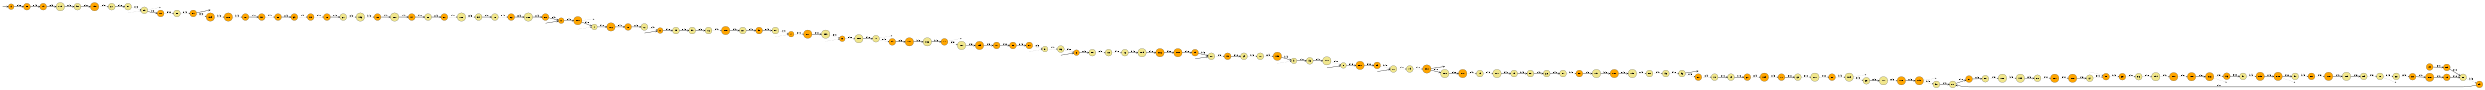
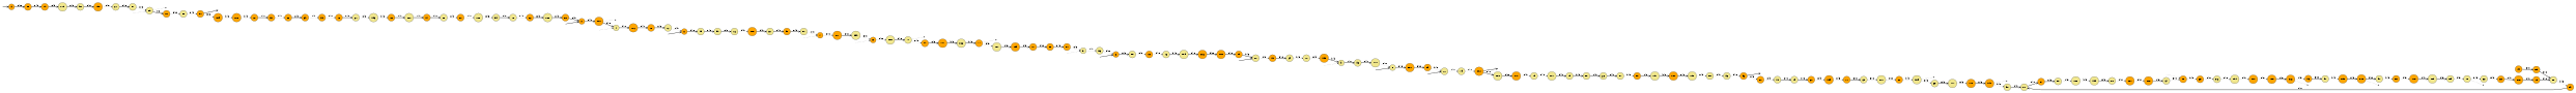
  digraph {
    fontname="DejaVu Sans Mono"
    rankdir=LR
    vcsn_context="lat<letterset<char_letters(abc)>, letterset<char_letters(abc)>>, b"
    node [fillcolor=orange fontname="DejaVu Sans Mono" shape=circle style="rounded,filled"]
    edge [arrowhead=vee arrowsize=.6 fontname="DejaVu Sans Mono" style=bold]
    I0 [shape=point style=filled width=0]
    I1 [fillcolor=khaki shape=point style=filled width=0]
    I2 [shape=point style=filled width=0]
    I3 [fillcolor=khaki shape=point style=filled width=0]
    I4 [shape=point style=filled width=0]
    I5 [shape=point style=filled width=0]
    I6 [shape=point style=filled width=0]
    I7 [fillcolor=khaki shape=point style=filled width=0]
    I8 [shape=point style=filled width=0]
    I9 [fillcolor=khaki shape=point style=filled width=0]
    I10 [shape=point style=filled width=0]
    I11 [shape=point style=filled width=0]
    I12 [shape=point style=filled width=0]
    I13 [fillcolor=khaki shape=point style=filled width=0]
    F10 [shape=point style=filled width=0]
    F24 [shape=point style=filled width=0]
    F41 [shape=point style=filled width=0]
    F44 [shape=point style=filled width=0]
    F77 [shape=point style=filled width=0]
    F96 [shape=point style=filled width=0]
    F101 [fillcolor=khaki shape=point style=filled width=0]
    F104 [shape=point style=filled width=0]
    F112 [shape=point style=filled width=0]
    F129 [fillcolor=khaki shape=point style=filled width=0]
    F142 [fillcolor=khaki shape=point style=filled width=0]
    F146 [fillcolor=khaki shape=point style=filled width=0]
    0 [width=0.5]
    1 [width=0.5]
    2 [width=0.5]
    3 [fillcolor=khaki width=0.5]
    4 [fillcolor=khaki width=0.5]
    5 [width=0.5]
    6 [width=0.5]
    7 [width=0.5]
    8 [fillcolor=khaki width=0.5]
    9 [fillcolor=khaki width=0.5]
    10 [fillcolor=khaki width=0.5]
    11 [fillcolor=khaki width=0.5]
    12 [fillcolor=khaki width=0.5]
    13 [width=0.5]
    14 [fillcolor=khaki width=0.5]
    15 [width=0.5]
    16 [fillcolor=khaki width=0.5]
    17 [width=0.5]
    18 [width=0.5]
    19 [fillcolor=khaki width=0.5]
    20 [width=0.5]
    21 [width=0.5]
    22 [width=0.5]
    23 [width=0.5]
    24 [width=0.5]
    25 [fillcolor=khaki width=0.5]
    26 [width=0.5]
    27 [fillcolor=khaki width=0.5]
    28 [fillcolor=khaki width=0.5]
    29 [fillcolor=khaki width=0.5]
    30 [width=0.5]
    31 [width=0.5]
    32 [width=0.5]
    33 [fillcolor=khaki width=0.5]
    34 [width=0.5]
    35 [width=0.5]
    36 [fillcolor=khaki width=0.5]
    37 [fillcolor=khaki width=0.5]
    38 [fillcolor=khaki width=0.5]
    39 [width=0.5]
    40 [width=0.5]
    41 [fillcolor=khaki width=0.5]
    42 [width=0.5]
    43 [width=0.5]
    44 [width=0.5]
    45 [width=0.5]
    46 [fillcolor=khaki width=0.5]
    47 [width=0.5]
    48 [fillcolor=khaki width=0.5]
    49 [fillcolor=khaki width=0.5]
    50 [fillcolor=khaki width=0.5]
    51 [fillcolor=khaki width=0.5]
    52 [width=0.5]
    53 [fillcolor=khaki width=0.5]
    54 [width=0.5]
    55 [fillcolor=khaki width=0.5]
    56 [fillcolor=khaki width=0.5]
    57 [fillcolor=khaki width=0.5]
    58 [fillcolor=khaki width=0.5]
    59 [fillcolor=khaki width=0.5]
    60 [width=0.5]
    61 [width=0.5]
    62 [fillcolor=khaki width=0.5]
    63 [fillcolor=khaki width=0.5]
    64 [fillcolor=khaki width=0.5]
    65 [width=0.5]
    66 [fillcolor=khaki width=0.5]
    67 [fillcolor=khaki width=0.5]
    68 [fillcolor=khaki width=0.5]
    69 [fillcolor=khaki width=0.5]
    70 [width=0.5]
    71 [fillcolor=khaki width=0.5]
    72 [width=0.5]
    73 [width=0.5]
    74 [width=0.5]
-   75 [fillcolor=khaki width=0.5]
+   75 [width=0.5]
    76 [fillcolor=khaki width=0.5]
    77 [fillcolor=khaki width=0.5]
    78 [fillcolor=khaki width=0.5]
    79 [fillcolor=khaki width=0.5]
    80 [width=0.5]
    81 [width=0.5]
    82 [fillcolor=khaki width=0.5]
    83 [width=0.5]
    84 [fillcolor=khaki width=0.5]
    85 [width=0.5]
    86 [width=0.5]
    87 [width=0.5]
    88 [width=0.5]
    89 [width=0.5]
    90 [fillcolor=khaki width=0.5]
    91 [fillcolor=khaki width=0.5]
    92 [width=0.5]
    93 [fillcolor=khaki width=0.5]
    94 [fillcolor=khaki width=0.5]
    95 [fillcolor=khaki width=0.5]
-   96 [fillcolor=khaki width=0.5]
+   96 [width=0.5]
    97 [fillcolor=khaki width=0.5]
    98 [fillcolor=khaki width=0.5]
    99 [fillcolor=khaki width=0.5]
    100 [fillcolor=khaki width=0.5]
    101 [width=0.5]
    102 [width=0.5]
    103 [fillcolor=khaki width=0.5]
    104 [width=0.5]
    105 [width=0.5]
    106 [fillcolor=khaki width=0.5]
    107 [fillcolor=khaki width=0.5]
    108 [width=0.5]
    109 [width=0.5]
    110 [fillcolor=khaki width=0.5]
    111 [width=0.5]
    112 [width=0.5]
    113 [fillcolor=khaki width=0.5]
    114 [fillcolor=khaki width=0.5]
    115 [width=0.5]
    116 [width=0.5]
    117 [width=0.5]
    118 [width=0.5]
    119 [width=0.5]
    120 [fillcolor=khaki width=0.5]
    121 [fillcolor=khaki width=0.5]
    122 [fillcolor=khaki width=0.5]
    123 [width=0.5]
    124 [fillcolor=khaki width=0.5]
    125 [width=0.5]
    126 [fillcolor=khaki width=0.5]
    127 [width=0.5]
    128 [fillcolor=khaki width=0.5]
    129 [fillcolor=khaki width=0.5]
    130 [fillcolor=khaki width=0.5]
    131 [width=0.5]
    132 [fillcolor=khaki width=0.5]
    133 [fillcolor=khaki width=0.5]
    134 [width=0.5]
    135 [width=0.5]
    136 [width=0.5]
    137 [fillcolor=khaki width=0.5]
    138 [fillcolor=khaki width=0.5]
    139 [fillcolor=khaki width=0.5]
    140 [fillcolor=khaki width=0.5]
    141 [width=0.5]
    142 [width=0.5]
    143 [width=0.5]
    144 [fillcolor=khaki width=0.5]
    145 [width=0.5]
    146 [width=0.5]
    147 [width=0.5]
    148 [width=0.5]
    n176 [label=849 width=0.5]
    subgraph sub_1 {
      I0
      I1
      I2
      I3
      I4
      I5
      I6
      I7
      I8
      I9
      I10
      I11
      I12
      I13
      F10
      F24
      F41
      F44
      F77
      F96
      F101
      F104
      F112
      F129
      F142
      F146
    }
    subgraph sub_2 {
      0
      1
      2
      3
      4
      5
      6
      7
      8
      9
      10
      11
      12
      13
      14
      15
      16
      17
      18
      19
      20
      21
      22
      23
      24
      25
      26
      27
      28
      29
      30
      31
      32
      33
      34
      35
      36
      37
      38
      39
      40
      41
      42
      43
      44
      45
      46
      47
      48
      49
      50
      51
      52
      53
      54
      55
      56
      57
      58
      59
      60
      61
      62
      63
      64
      65
      66
      67
      68
      69
      70
      71
      72
      73
      74
      75
      76
      77
      78
      79
      80
      81
      82
      83
      84
      85
      86
      87
      88
      89
      90
      91
      92
      93
      94
      95
      96
      97
      98
      99
      100
      101
      102
      103
      104
      105
      106
      107
      108
      109
      110
      111
      112
      113
      114
      115
      116
      117
      118
      119
      120
      121
      122
      123
      124
      125
      126
      127
      128
      129
      130
      131
      132
      133
      134
      135
      136
      137
      138
      139
      140
      141
      142
      143
      144
      145
      146
      147
      148
      n176
    }
    I0 -> 0
    I1 -> 1
    I2 -> 2
    I3 -> 3 [style=dotted]
    I4 -> 4 [style=dotted]
    I5 -> 5 [style=dotted]
    I6 -> 6
    I7 -> 7 [style=dotted]
    I8 -> 8
    I9 -> 9 [style=dotted]
    I10 -> 10 [style=dotted]
    I11 -> 11
    I12 -> 12
    I13 -> 13 [style=dotted]
    0 -> 85 [label="a|a"]
    1 -> 112 [label="c|b"]
    2 -> 99 [label="b|c"]
    3 -> 56 [label="b|b" style=dotted]
    4 -> 136 [label="b|c"]
    5 -> 133 [label="a|a" style=dotted]
    6 -> 55 [label="c|a"]
    7 -> 147 [label="c|b" style=dotted]
    8 -> 127 [label="c|a"]
    9 -> 98 [label="b|c"]
    10 -> F10 [style=dotted]
    10 -> 72 [label="b|c"]
    11 -> 73 [label="c|c" style=dotted]
    12 -> 79 [label="c|c" style=dotted]
    13 -> 65 [label="b|b" style=dotted]
    14 -> 87 [label="c|c"]
    15 -> 16 [label="c|c"]
    16 -> 2 [label="b|b" style=dotted]
    17 -> 25 [label="b|a"]
    18 -> 22 [label="a|a" style=dotted]
    19 -> 124 [label="a|b" style=dotted]
    20 -> 11 [label="b|a"]
    21 -> 129 [label="b|b" style=dotted]
    22 -> 64 [label="a|a"]
    23 -> 145 [label="b|b"]
    24 -> F24
    24 -> n176 [label="a|c" style=dotted]
-   25 -> 81 [label="c|b"]
+   25 -> 81 [label="c|b" style=dotted]
    26 -> 97 [label="a|a"]
    27 -> 57 [label="c|c"]
    28 -> 134 [label="b|c" style=dotted]
    29 -> 61 [label="b|c"]
    30 -> 58 [label="c|c"]
    31 -> 78 [label="c|b" style=dotted]
    32 -> 148 [label="b|a" style=dotted]
    33 -> 95 [label="b|b" style=dotted]
    34 -> 35 [label="b|b" style=dotted]
    35 -> 60 [label="c|b"]
    36 -> 100 [label="c|c" style=dotted]
    37 -> 92 [label="c|b"]
    38 -> 122 [label="b|a" style=dotted]
    39 -> 14 [label="c|c"]
    40 -> 58 [label="b|c"]
    41 -> F41 [style=dotted]
    41 -> 66 [label="c|a" style=dotted]
    42 -> 34 [label="a|c"]
    43 -> 30 [label="a|b"]
    44 -> F44 [style=dotted]
    44 -> 137 [label="c|a" style=dotted]
    45 -> 121 [label="b|b"]
    46 -> 139 [label="b|a"]
    47 -> 52 [label="b|a"]
    48 -> 86 [label="a|c" style=dotted]
    49 -> 53 [label="b|b"]
    50 -> 48 [label="a|a"]
    51 -> 7 [label="b|b" style=dotted]
    52 -> 54 [label="c|c"]
    53 -> 68 [label="b|b"]
    54 -> 3 [label="c|a" style=dotted]
    55 -> 75 [label="c|a" style=dotted]
    56 -> 6 [label="b|a" style=dotted]
    57 -> 10 [label="c|c" style=dotted]
    58 -> 39 [label="b|a" style=dotted]
    59 -> 41 [label="b|a" style=dotted]
    60 -> 18 [label="c|b" style=dotted]
    61 -> 119 [label="a|b" style=dotted]
    62 -> 114 [label="a|c" style=dotted]
    63 -> 144 [label="a|c"]
    64 -> 106 [label="c|c" style=dotted]
    65 -> 36 [label="a|c" style=dotted]
    66 -> 23 [label="a|c" style=dotted]
    67 -> 13 [label="a|b" style=dotted]
    68 -> 84 [label="c|b"]
    69 -> 71 [label="b|c" style=dotted]
    70 -> 140 [label="c|b"]
    71 -> 102 [label="a|b" style=dotted]
    72 -> 82 [label="a|a" style=dotted]
    73 -> 69 [label="a|c"]
    74 -> 62 [label="a|c"]
    75 -> 46 [label="b|c" style=dotted]
    76 -> 115 [label="b|b" style=dotted]
    77 -> F77 [style=dotted]
    77 -> 80 [label="a|c" style=dotted]
    78 -> 29 [label="c|b"]
    79 -> 104 [label="c|c" style=dotted]
    80 -> 117 [label="c|a"]
    81 -> 113 [label="a|c" style=dotted]
    82 -> 24 [label="c|b" style=dotted]
    83 -> 1 [label="c|b"]
    84 -> 88 [label="b|a" style=dotted]
    85 -> 70 [label="a|b"]
    86 -> 132 [label="a|b"]
    87 -> 38 [label="c|a"]
    88 -> 107 [label="b|a"]
    89 -> 12 [label="b|c" style=dotted]
    90 -> 76 [label="c|a"]
    91 -> 14 [label="a|b"]
    92 -> 51 [label="a|b"]
    93 -> 108 [label="a|c"]
    94 -> 32 [label="b|a" style=dotted]
    95 -> 96 [label="b|c" style=dotted]
    96 -> F96
    96 -> 31 [label="c|c" style=dotted]
    97 -> 105 [label="b|b" style=dotted]
    98 -> 128 [label="c|b"]
    99 -> 90 [label="c|a"]
    100 -> 111 [label="b|b" style=dotted]
    101 -> F101 [style=dotted]
    101 -> 91 [label="b|a" style=dotted]
    102 -> 9 [label="b|b"]
    103 -> 33 [label="c|b" style=dotted]
    104 -> F104
    104 -> 138 [label="c|c"]
    105 -> 142 [label="c|c"]
    106 -> 45 [label="b|c" style=dotted]
    107 -> 131 [label="b|c"]
    108 -> 27 [label="a|a" style=dotted]
    109 -> 47 [label="c|a"]
    110 -> 28 [label="a|c"]
    111 -> 135 [label="c|a" style=dotted]
    112 -> F112 [style=dotted]
    112 -> 4 [label="b|c"]
    113 -> 50 [label="a|a" style=dotted]
    114 -> 21 [label="b|a" style=dotted]
    115 -> 37 [label="b|b"]
    116 -> 125 [label="b|a"]
    117 -> 126 [label="b|c"]
    118 -> 67 [label="b|a"]
    119 -> 74 [label="c|a" style=dotted]
    120 -> 59 [label="a|a"]
    121 -> 17 [label="b|b"]
    122 -> 110 [label="b|a" style=dotted]
    123 -> 42 [label="b|b" style=dotted]
    124 -> 49 [label="b|b"]
    125 -> 20 [label="c|c"]
    126 -> 44 [label="b|c"]
    127 -> 89 [label="a|a"]
    128 -> 8 [label="a|a" style=dotted]
    129 -> F129 [style=dotted]
    129 -> 63 [label="a|c" style=dotted]
    130 -> 5 [label="a|b" style=dotted]
    131 -> 103 [label="a|a"]
    132 -> 83 [label="c|b"]
    133 -> 77 [label="b|c"]
    134 -> 118 [label="c|c" style=dotted]
    135 -> 146 [label="b|a"]
    136 -> 15 [label="a|b"]
    137 -> 109 [label="a|a"]
    138 -> 141 [label="c|a"]
    139 -> 116 [label="a|a"]
    140 -> 93 [label="c|a"]
    141 -> 19 [label="c|b" style=dotted]
    142 -> F142 [style=dotted]
    142 -> 94 [label="b|a"]
    143 -> 101 [label="c|a"]
    144 -> 143 [label="a|a" style=dotted]
    145 -> 40 [label="b|b"]
    146 -> F146 [style=dotted]
    146 -> 26 [label="b|a" style=dotted]
    147 -> 130 [label="c|c"]
    148 -> 120 [label="a|b"]
    n176 -> 123 [label="b|c" style=dotted]
  }
